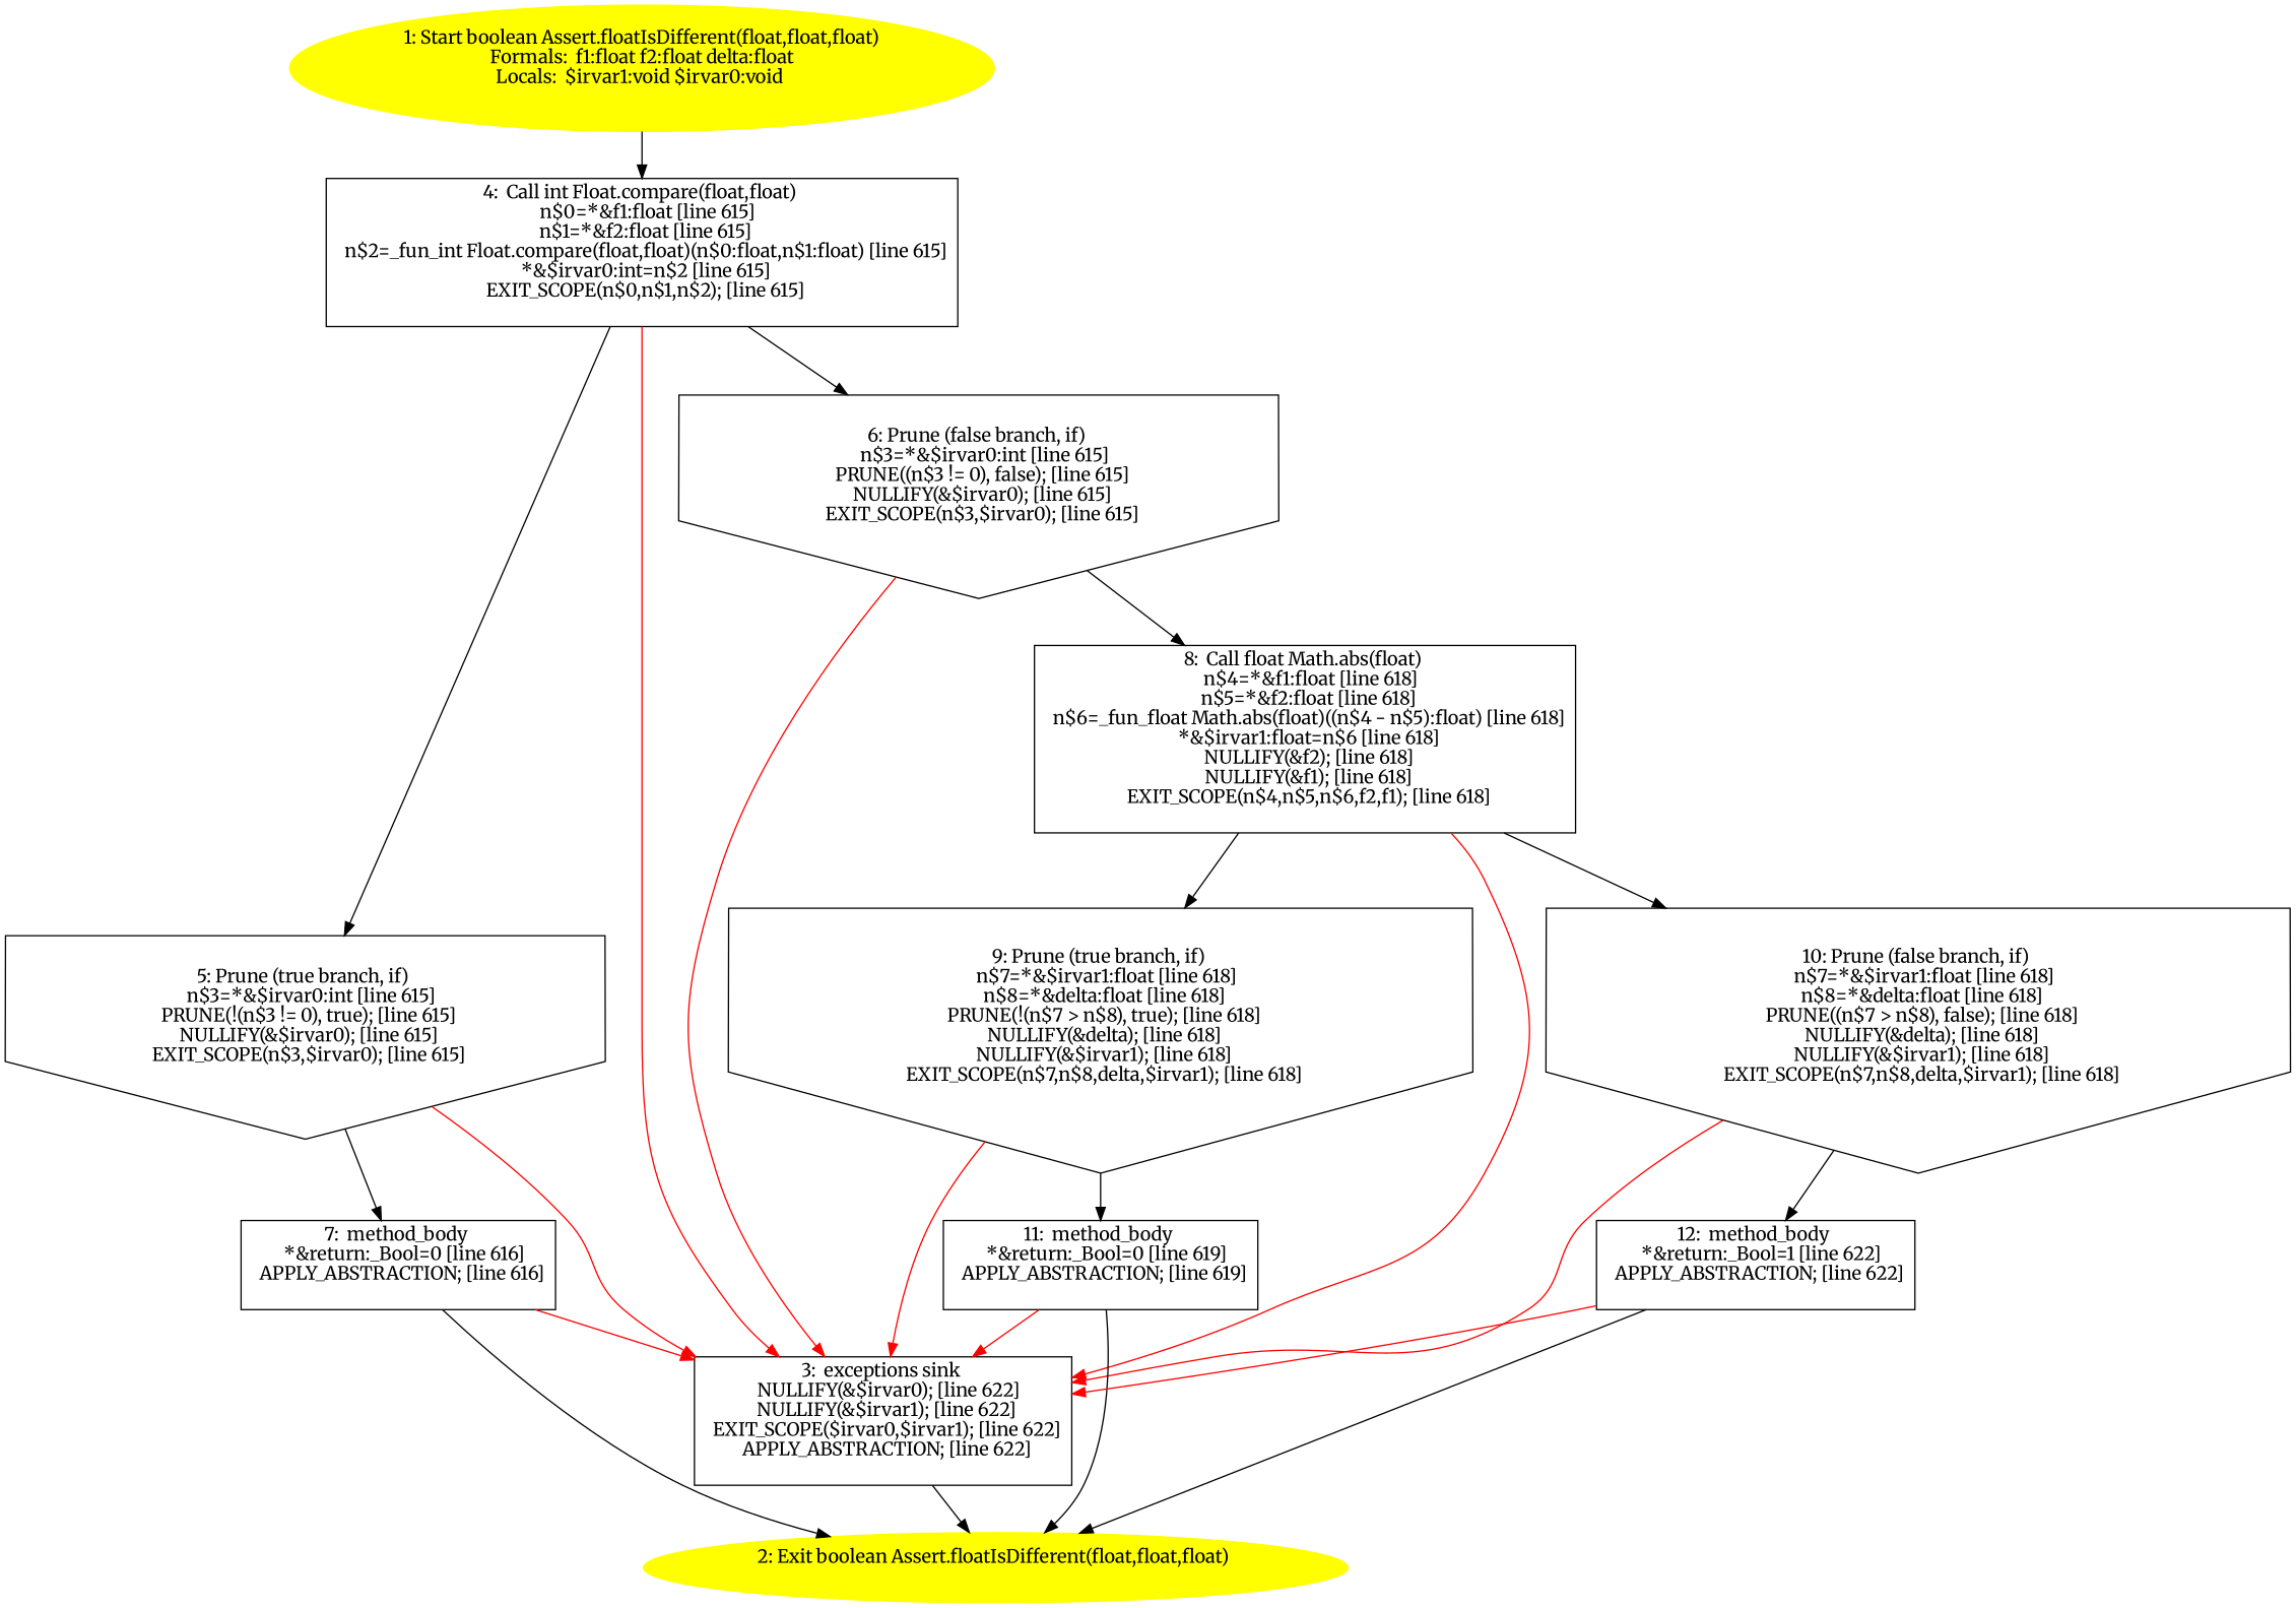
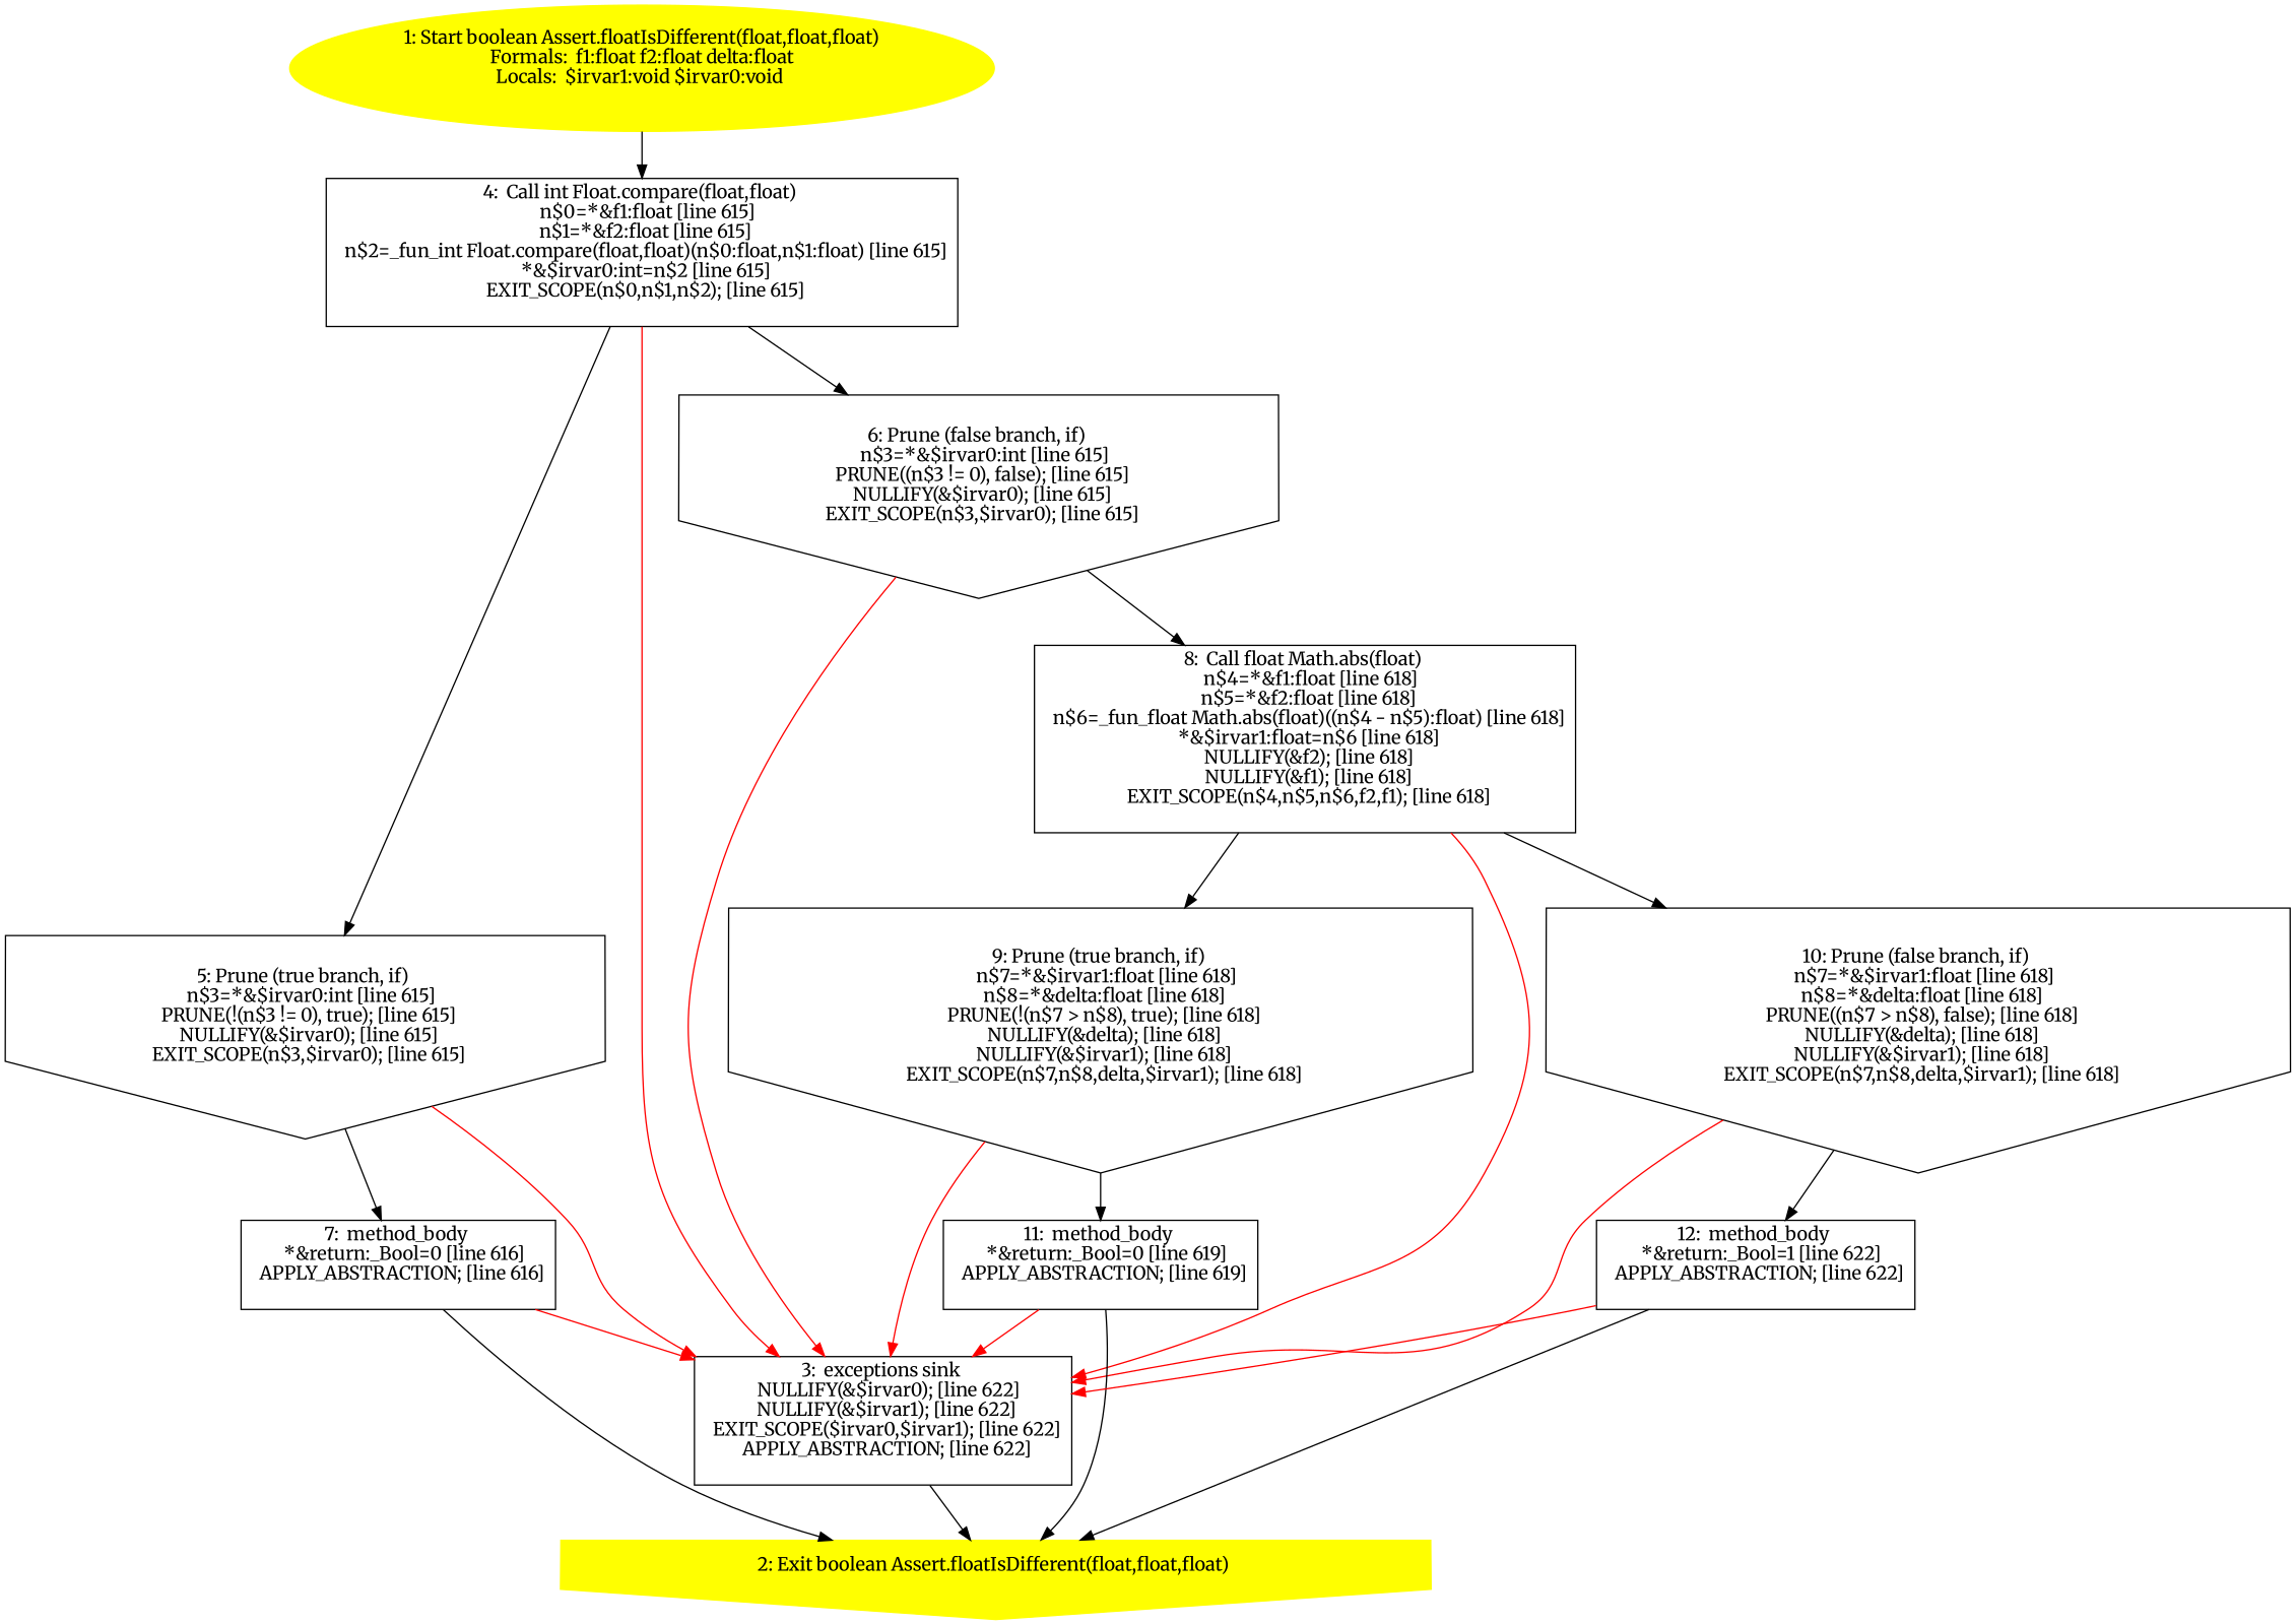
  digraph {
    fontname=Merriweather
    node [fontname=Merriweather shape=box]
    edge [fontname=Merriweather]
    n1 [color=yellow label="1: Start boolean Assert.floatIsDifferent(float,float,float)\nFormals:  f1:float f2:float delta:float\nLocals:  $irvar1:void $irvar0:void \n  " style=filled shape=""]
    n2 [label="4:  Call int Float.compare(float,float) \n   n$0=*&f1:float [line 615]\n  n$1=*&f2:float [line 615]\n  n$2=_fun_int Float.compare(float,float)(n$0:float,n$1:float) [line 615]\n  *&$irvar0:int=n$2 [line 615]\n  EXIT_SCOPE(n$0,n$1,n$2); [line 615]\n "]
    n3 [label="3:  exceptions sink \n   NULLIFY(&$irvar0); [line 622]\n  NULLIFY(&$irvar1); [line 622]\n  EXIT_SCOPE($irvar0,$irvar1); [line 622]\n  APPLY_ABSTRACTION; [line 622]\n "]
    n4 [label="5: Prune (true branch, if) \n   n$3=*&$irvar0:int [line 615]\n  PRUNE(!(n$3 != 0), true); [line 615]\n  NULLIFY(&$irvar0); [line 615]\n  EXIT_SCOPE(n$3,$irvar0); [line 615]\n " shape=invhouse]
    n5 [label="6: Prune (false branch, if) \n   n$3=*&$irvar0:int [line 615]\n  PRUNE((n$3 != 0), false); [line 615]\n  NULLIFY(&$irvar0); [line 615]\n  EXIT_SCOPE(n$3,$irvar0); [line 615]\n " shape=invhouse]
-   n6 [color=yellow label="2: Exit boolean Assert.floatIsDifferent(float,float,float) \n  " style=filled shape=""]
+   n6 [color=yellow label="2: Exit boolean Assert.floatIsDifferent(float,float,float) \n  " style=filled shape=invhouse]
    n7 [label="7:  method_body \n   *&return:_Bool=0 [line 616]\n  APPLY_ABSTRACTION; [line 616]\n "]
    n8 [label="8:  Call float Math.abs(float) \n   n$4=*&f1:float [line 618]\n  n$5=*&f2:float [line 618]\n  n$6=_fun_float Math.abs(float)((n$4 - n$5):float) [line 618]\n  *&$irvar1:float=n$6 [line 618]\n  NULLIFY(&f2); [line 618]\n  NULLIFY(&f1); [line 618]\n  EXIT_SCOPE(n$4,n$5,n$6,f2,f1); [line 618]\n "]
    n9 [label="9: Prune (true branch, if) \n   n$7=*&$irvar1:float [line 618]\n  n$8=*&delta:float [line 618]\n  PRUNE(!(n$7 > n$8), true); [line 618]\n  NULLIFY(&delta); [line 618]\n  NULLIFY(&$irvar1); [line 618]\n  EXIT_SCOPE(n$7,n$8,delta,$irvar1); [line 618]\n " shape=invhouse]
    n10 [label="10: Prune (false branch, if) \n   n$7=*&$irvar1:float [line 618]\n  n$8=*&delta:float [line 618]\n  PRUNE((n$7 > n$8), false); [line 618]\n  NULLIFY(&delta); [line 618]\n  NULLIFY(&$irvar1); [line 618]\n  EXIT_SCOPE(n$7,n$8,delta,$irvar1); [line 618]\n " shape=invhouse]
    n11 [label="11:  method_body \n   *&return:_Bool=0 [line 619]\n  APPLY_ABSTRACTION; [line 619]\n "]
    n12 [label="12:  method_body \n   *&return:_Bool=1 [line 622]\n  APPLY_ABSTRACTION; [line 622]\n "]
    n1 -> n2
    n2 -> n3 [color=red]
    n2 -> n4
    n2 -> n5
    n3 -> n6
    n4 -> n3 [color=red]
    n4 -> n7
    n5 -> n3 [color=red]
    n5 -> n8
    n7 -> n3 [color=red]
    n7 -> n6
    n8 -> n3 [color=red]
    n8 -> n9
    n8 -> n10
    n9 -> n3 [color=red]
    n9 -> n11
    n10 -> n3 [color=red]
    n10 -> n12
    n11 -> n3 [color=red]
    n11 -> n6
    n12 -> n3 [color=red]
    n12 -> n6
  }
